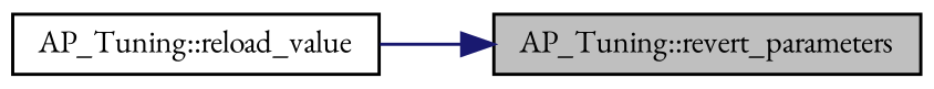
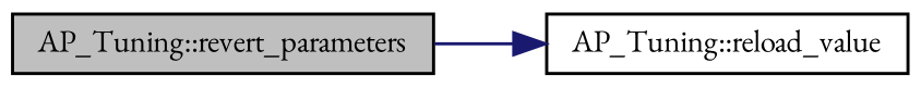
  digraph {
    rankdir=LR
    fontname="EB Garamond"
    node [color=black fontname="EB Garamond" fontsize=10 shape=record style=filled]
    n1 [fillcolor=grey75 fontcolor=black height=0.2 label="AP_Tuning::revert_parameters" width=0.4]
    n2 [fillcolor=white height=0.2 label="AP_Tuning::reload_value" width=0.4]
-   n2 -> n1 [color=midnightblue fontname="EB Garamond" fontsize=10 labelfontname=Helvetica labelfontsize=10 style=solid]
+   n1 -> n2 [color=midnightblue fontname="EB Garamond" fontsize=10 labelfontname=Helvetica labelfontsize=10 style=solid]
  }
